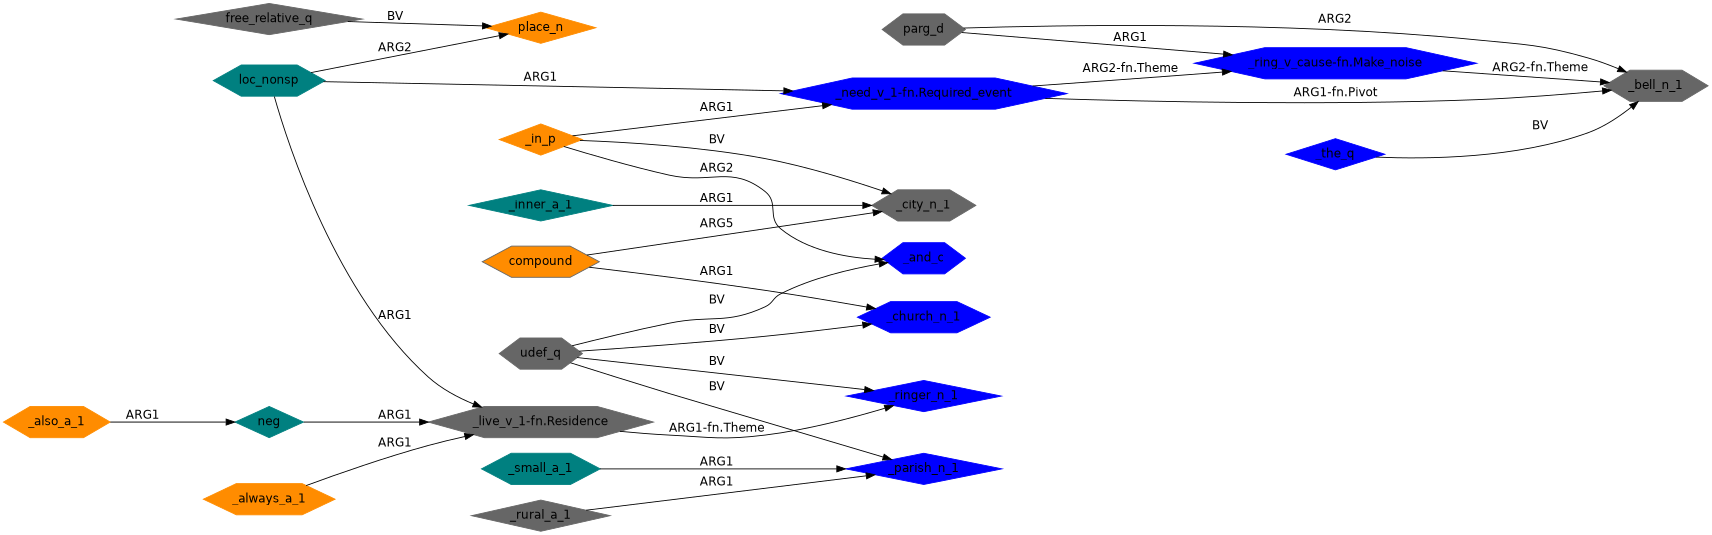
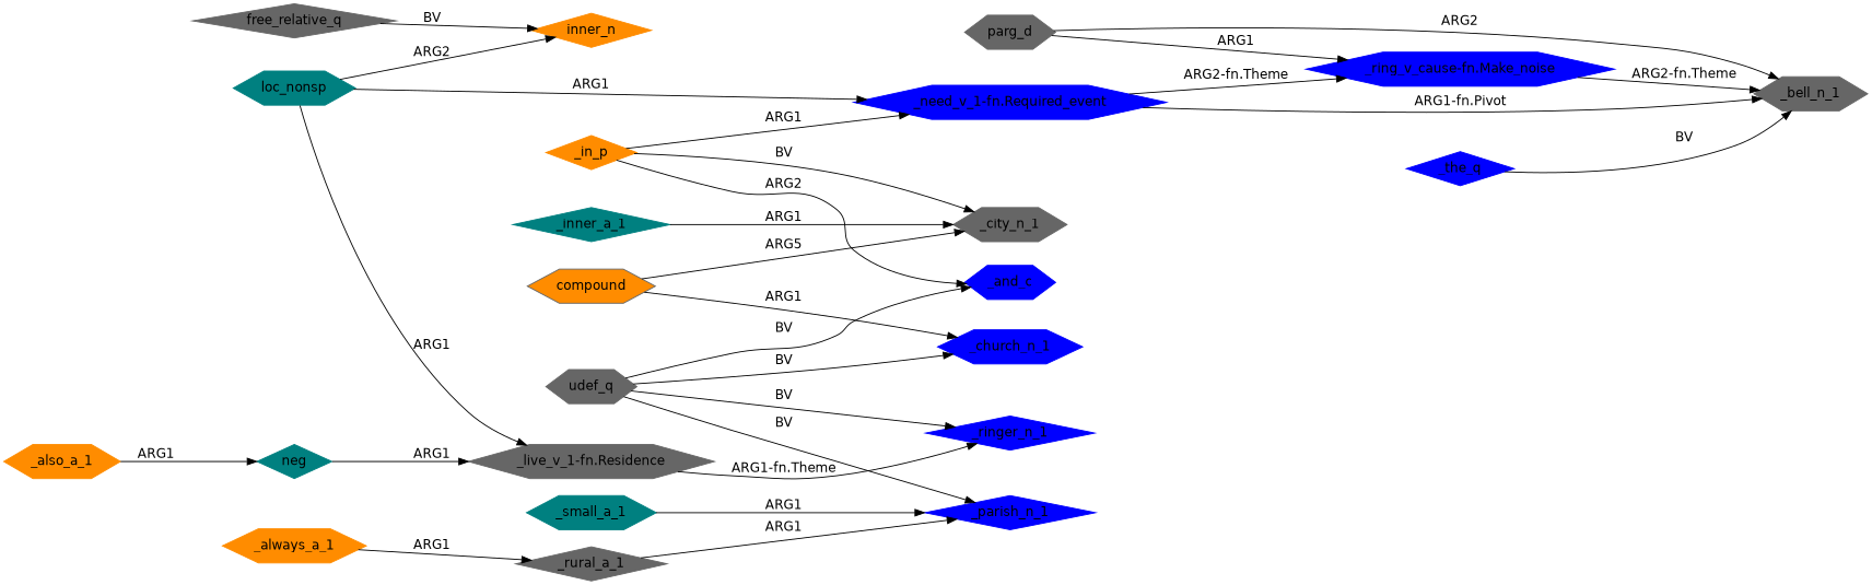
  digraph {
    fontname="DejaVu Sans"
    rankdir=LR
    node [color=gray40 fontname="DejaVu Sans" shape=hexagon style=filled]
    edge [fontname="DejaVu Sans"]
    "_ring_v_cause-fn.Make_noise" [color=blue]
    parg_d
    _bell_n_1
    _inner_a_1 [color=teal shape=diamond]
    _city_n_1
    compound [fillcolor=darkorange]
    _church_n_1 [color=blue]
    _also_a_1 [color=darkorange]
    neg [color=teal shape=diamond]
    "_live_v_1-fn.Residence"
    _ringer_n_1 [color=blue shape=diamond]
    "_need_v_1-fn.Required_event" [color=blue]
    udef_q
    _parish_n_1 [color=blue shape=diamond]
    _and_c [color=blue]
    _rural_a_1 [shape=diamond]
    loc_nonsp [color=teal]
-   place_n [color=darkorange shape=diamond]
+   place_n [color=darkorange shape=diamond label=inner_n]
    _in_p [color=darkorange shape=diamond]
    _always_a_1 [color=darkorange]
    _the_q [color=blue shape=diamond]
    _small_a_1 [color=teal]
    free_relative_q [shape=diamond]
    "_ring_v_cause-fn.Make_noise" -> _bell_n_1 [label="ARG2-fn.Theme"]
    parg_d -> "_ring_v_cause-fn.Make_noise" [label=ARG1]
    parg_d -> _bell_n_1 [label=ARG2]
    _inner_a_1 -> _city_n_1 [label=ARG1]
    compound -> _city_n_1 [label=ARG5]
    compound -> _church_n_1 [label=ARG1]
    _also_a_1 -> neg [label=ARG1]
    neg -> "_live_v_1-fn.Residence" [label=ARG1]
    "_live_v_1-fn.Residence" -> _ringer_n_1 [label="ARG1-fn.Theme"]
    "_need_v_1-fn.Required_event" -> "_ring_v_cause-fn.Make_noise" [label="ARG2-fn.Theme"]
    "_need_v_1-fn.Required_event" -> _bell_n_1 [label="ARG1-fn.Pivot"]
    udef_q -> _church_n_1 [label=BV]
    udef_q -> _ringer_n_1 [label=BV]
    udef_q -> _parish_n_1 [label=BV]
    udef_q -> _and_c [label=BV]
    _rural_a_1 -> _parish_n_1 [label=ARG1]
    loc_nonsp -> "_live_v_1-fn.Residence" [label=ARG1]
    loc_nonsp -> "_need_v_1-fn.Required_event" [label=ARG1]
    loc_nonsp -> place_n [label=ARG2]
    _in_p -> _city_n_1 [label=BV]
    _in_p -> "_need_v_1-fn.Required_event" [label=ARG1]
    _in_p -> _and_c [label=ARG2]
-   _always_a_1 -> "_live_v_1-fn.Residence" [label=ARG1]
+   _always_a_1 -> _rural_a_1 [label=ARG1]
    _the_q -> _bell_n_1 [label=BV]
    _small_a_1 -> _parish_n_1 [label=ARG1]
    free_relative_q -> place_n [label=BV]
  }
